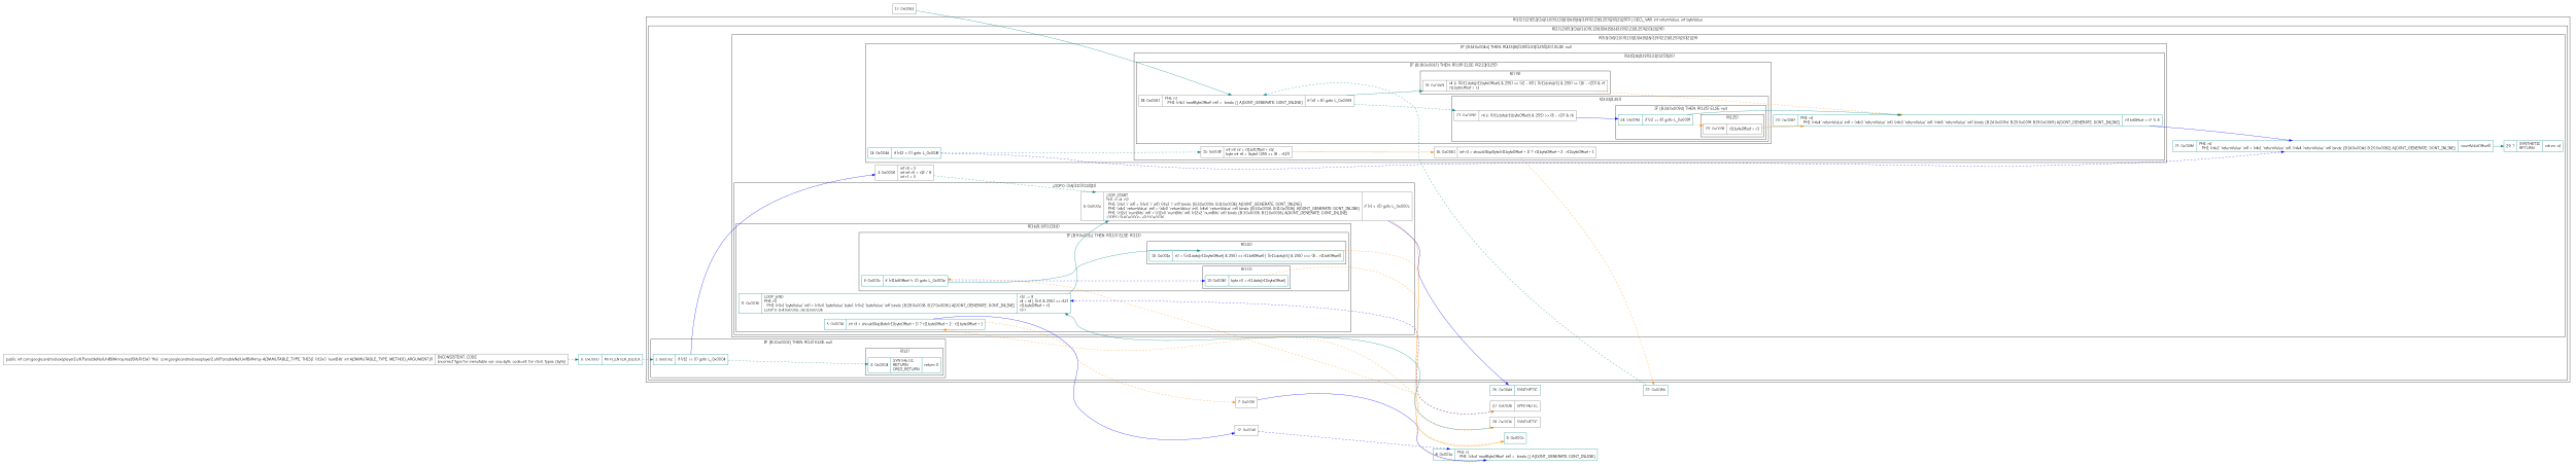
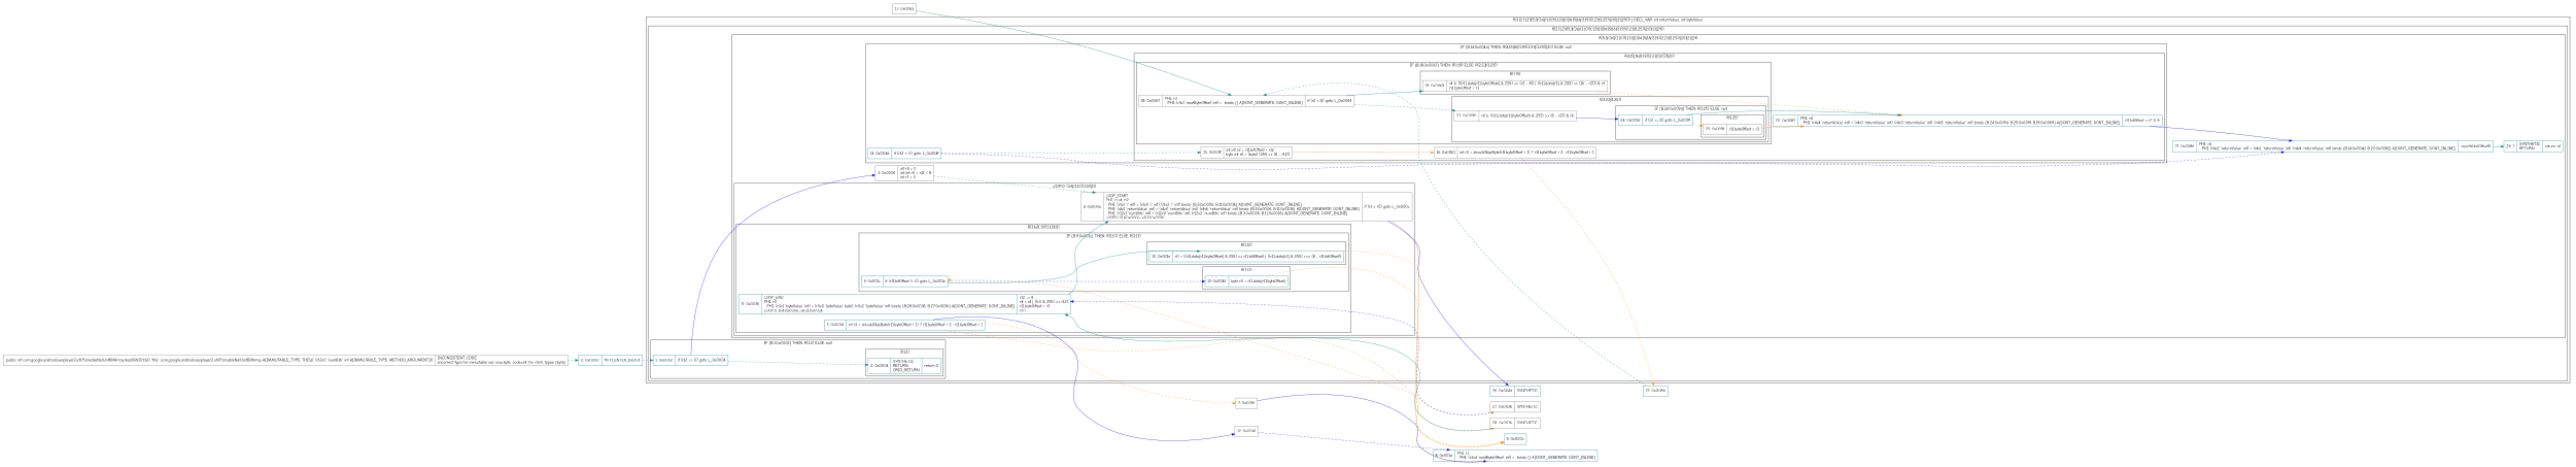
  digraph {
    fontname="Comic Neue"
    rankdir=LR
    node [color=teal fontname="Comic Neue" shape=record]
    edge [color=teal fontname="Comic Neue" style=dashed]
    n1 [label="{2\:\ 0x0004|SYNTHETIC\lRETURN\lORIG_RETURN\l|return 0\l}"]
    n2 [label="{1\:\ 0x0002|if (r12 == 0) goto L_0x0004\l}"]
    n3 [label="{10\:\ 0x001e|r0 = ((r11.data[r11.byteOffset] & 255) \<\< r11.bitOffset) \| ((r11.data[r3] & 255) \>\>\> (8 \- r11.bitOffset))\l}"]
    n4 [label="{13\:\ 0x0046|byte r0 = r11.data[r11.byteOffset]\l}"]
    n5 [label="{9\:\ 0x001c|if (r11.bitOffset != 0) goto L_0x001e\l}"]
    n6 [label="{6\:\ 0x0014|int r3 = shouldSkipByte(r11.byteOffset + 1) ? r11.byteOffset + 2 : r11.byteOffset + 1\l}"]
    n7 [label="{11\:\ 0x0036|LOOP_END\lPHI: r0 \l  PHI: (r0v1 'byteValue' int) = (r0v0 'byteValue' byte), (r0v2 'byteValue' int) binds: [B:28:0x0036, B:27:0x0036] A[DONT_GENERATE, DONT_INLINE]\lLOOP:0: B:4:0x000a\-\>B:11:0x0036\l|r12 \-= 8\lr4 = r4 \| ((r0 & 255) \<\< r12)\lr11.byteOffset = r3\lr1++\l}"]
    n8 [color=gray40 label="{4\:\ 0x000a|LOOP_START\lPHI: r1 r4 r12 \l  PHI: (r1v1 'i' int) = (r1v0 'i' int), (r1v2 'i' int) binds: [B:3:0x0006, B:11:0x0036] A[DONT_GENERATE, DONT_INLINE]\l  PHI: (r4v1 'returnValue' int) = (r4v0 'returnValue' int), (r4v6 'returnValue' int) binds: [B:3:0x0006, B:11:0x0036] A[DONT_GENERATE, DONT_INLINE]\l  PHI: (r12v1 'numBits' int) = (r12v0 'numBits' int), (r12v2 'numBits' int) binds: [B:3:0x0006, B:11:0x0036] A[DONT_GENERATE, DONT_INLINE]\lLOOP:0: B:4:0x000a\-\>B:11:0x0036\l|if (r1 \< r5) goto L_0x000c\l}"]
    n9 [color=gray40 label="{19\:\ 0x0069|r4 \|= (((r11.data[r11.byteOffset] & 255) \<\< (r2 \- 8)) \| ((r11.data[r3] & 255) \>\> (16 \- r2))) & r6\lr11.byteOffset = r3\l}"]
    n10 [color=gray40 label="{25\:\ 0x009f|r11.byteOffset = r3\l}"]
    n11 [label="{24\:\ 0x009d|if (r2 == 8) goto L_0x009f\l}"]
    n12 [color=gray40 label="{23\:\ 0x0090|r4 \|= ((r11.data[r11.byteOffset] & 255) \>\> (8 \- r2)) & r6\l}"]
    n13 [color=gray40 label="{18\:\ 0x0067|PHI: r3 \l  PHI: (r3v1 'nextByteOffset' int) =  binds: [] A[DONT_GENERATE, DONT_INLINE]\l|if (r2 \> 8) goto L_0x0069\l}"]
    n14 [color=gray40 label="{15\:\ 0x004f|int int r2 = r11.bitOffset + r12\lbyte int r6 = (byte) (255 \>\> (8 \- r12))\l}"]
    n15 [color=gray40 label="{16\:\ 0x0061|int r3 = shouldSkipByte(r11.byteOffset + 1) ? r11.byteOffset + 2 : r11.byteOffset + 1\l}"]
    n16 [label="{20\:\ 0x0082|PHI: r4 \l  PHI: (r4v4 'returnValue' int) = (r4v3 'returnValue' int), (r4v3 'returnValue' int), (r4v5 'returnValue' int) binds: [B:24:0x009d, B:25:0x009f, B:19:0x0069] A[DONT_GENERATE, DONT_INLINE]\l|r11.bitOffset = r2 % 8\l}"]
    n17 [label="{14\:\ 0x004d|if (r12 \> 0) goto L_0x004f\l}"]
    n18 [color=gray40 label="{3\:\ 0x0006|int r4 = 0\lint int r5 = r12 \/ 8\lint r1 = 0\l}"]
    n19 [label="{21\:\ 0x0086|PHI: r4 \l  PHI: (r4v2 'returnValue' int) = (r4v1 'returnValue' int), (r4v4 'returnValue' int) binds: [B:14:0x004d, B:20:0x0082] A[DONT_GENERATE, DONT_INLINE]\l|assertValidOffset()\l}"]
    n20 [label="{29\:\ ?|SYNTHETIC\lRETURN\l|return r4\l}"]
    n21 [color=gray40 label="{27\:\ 0x0036|SYNTHETIC\l}"]
    n22 [color=gray40 label="{28\:\ 0x0036|SYNTHETIC\l}"]
    n23 [color=gray40 label="{7\:\ 0x0016}"]
    n24 [color=gray40 label="{12\:\ 0x0041}"]
    n25 [label="{5\:\ 0x000c}"]
    n26 [label="{26\:\ 0x004d|SYNTHETIC\l}"]
    n27 [label="{22\:\ 0x008b}"]
    n28 [label="{8\:\ 0x001a|PHI: r3 \l  PHI: (r3v4 'nextByteOffset' int) =  binds: [] A[DONT_GENERATE, DONT_INLINE]\l}"]
    n29 [color=gray40 label="{17\:\ 0x0063}"]
    n30 [label="{0\:\ 0x0000|MTH_ENTER_BLOCK\l}"]
    n31 [color=gray40 label="{public int com.google.android.exoplayer2.util.ParsableNalUnitBitArray.readBits((r11v0 'this' com.google.android.exoplayer2.util.ParsableNalUnitBitArray A[IMMUTABLE_TYPE, THIS]), (r12v0 'numBits' int A[IMMUTABLE_TYPE, METHOD_ARGUMENT]))  | INCONSISTENT_CODE\lIncorrect type for immutable var: ssa=byte, code=int, for r0v0, types: [byte]\l}"]
    subgraph cluster_1 {
      label="R(1:(2:(1:2)|(5:3|(3:6|(1:10)(1:13)|11)|(4:15|16|(1:19)(2:23|(1:25))|20)|21|29))) | DECL_VAR: int returnValue, int byteValue\l"
      subgraph cluster_2 {
        label="R(2:(1:2)|(5:3|(3:6|(1:10)(1:13)|11)|(4:15|16|(1:19)(2:23|(1:25))|20)|21|29))"
        subgraph cluster_3 {
          label="IF [B:1:0x0002] THEN: R(1:2) ELSE: null"
          n2
          subgraph cluster_4 {
            label="R(1:2)"
            n1
          }
        }
        subgraph cluster_5 {
          label="R(5:3|(3:6|(1:10)(1:13)|11)|(4:15|16|(1:19)(2:23|(1:25))|20)|21|29)"
          n18
          n19
          n20
          subgraph cluster_6 {
            label="LOOP:0: (3:6|(1:10)(1:13)|11)"
            n8
            subgraph cluster_7 {
              label="R(3:6|(1:10)(1:13)|11)"
              n6
              n7
              subgraph cluster_8 {
                label="IF [B:9:0x001c] THEN: R(1:10) ELSE: R(1:13)"
                n5
                subgraph cluster_9 {
                  label="R(1:10)"
                  n3
                }
                subgraph cluster_10 {
                  label="R(1:13)"
                  n4
                }
              }
            }
          }
          subgraph cluster_11 {
            label="IF [B:14:0x004d] THEN: R(4:15|16|(1:19)(2:23|(1:25))|20) ELSE: null"
            n17
            subgraph cluster_12 {
              label="R(4:15|16|(1:19)(2:23|(1:25))|20)"
              n14
              n15
              n16
              subgraph cluster_13 {
                label="IF [B:18:0x0067] THEN: R(1:19) ELSE: R(2:23|(1:25))"
                n13
                subgraph cluster_14 {
                  label="R(1:19)"
                  n9
                }
                subgraph cluster_15 {
                  label="R(2:23|(1:25))"
                  n12
                  subgraph cluster_16 {
                    label="IF [B:24:0x009d] THEN: R(1:25) ELSE: null"
                    n11
                    subgraph cluster_17 {
                      label="R(1:25)"
                      n10
                    }
                  }
                }
              }
            }
          }
        }
      }
    }
    n2 -> n1
    n2 -> n18 [color=blue style=solid]
    n3 -> n21 [color=darkorange]
    n4 -> n22 [color=darkorange]
    n5 -> n3 [style=solid]
    n5 -> n4 [color=blue]
    n6 -> n23 [color=darkorange]
    n6 -> n24 [color=blue style=solid]
    n7 -> n8 [style=solid]
    n8 -> n25 [color=darkorange style=solid]
    n8 -> n26 [color=blue style=solid]
    n9 -> n16 [color=darkorange]
    n10 -> n16 [color=darkorange style=solid]
    n11 -> n10 [color=darkorange]
    n11 -> n16 [style=solid]
    n12 -> n11 [color=blue style=solid]
    n13 -> n9 [style=solid]
    n13 -> n12
    n14 -> n15 [color=darkorange style=solid]
    n15 -> n27 [color=darkorange]
    n16 -> n19 [color=blue style=solid]
    n17 -> n14
    n17 -> n19 [color=blue]
    n18 -> n8
    n19 -> n20 [style=solid]
    n21 -> n7 [color=blue]
    n22 -> n7 [style=solid]
    n23 -> n28 [color=blue style=solid]
    n24 -> n28 [color=blue]
-   n25 -> n6 [color=darkorange]
+   n6 -> n25 [color=darkorange]
    n27 -> n13
    n28 -> n5 [color=darkorange]
    n29 -> n13 [style=solid]
    n30 -> n2
    n31 -> n30
  }
